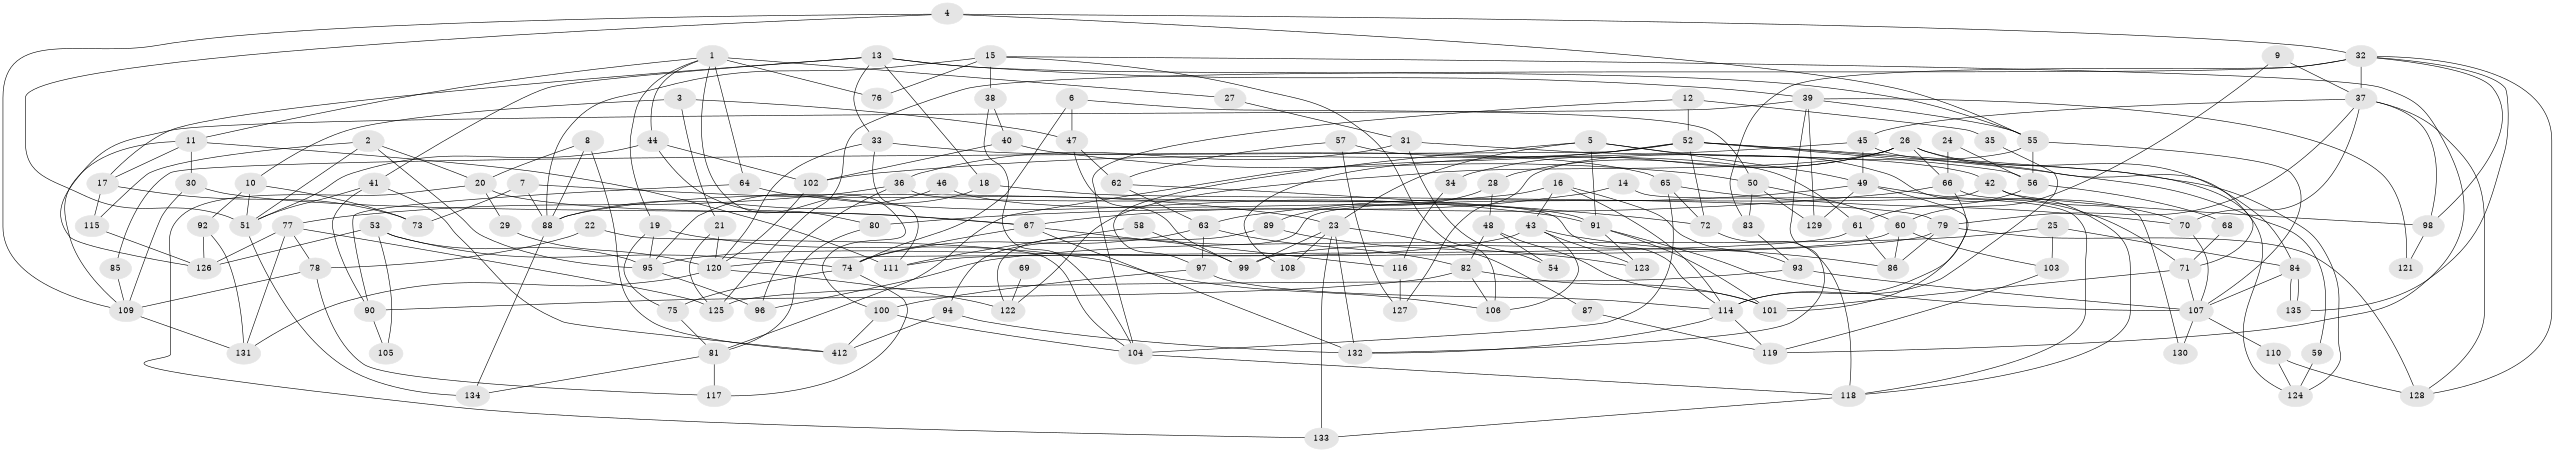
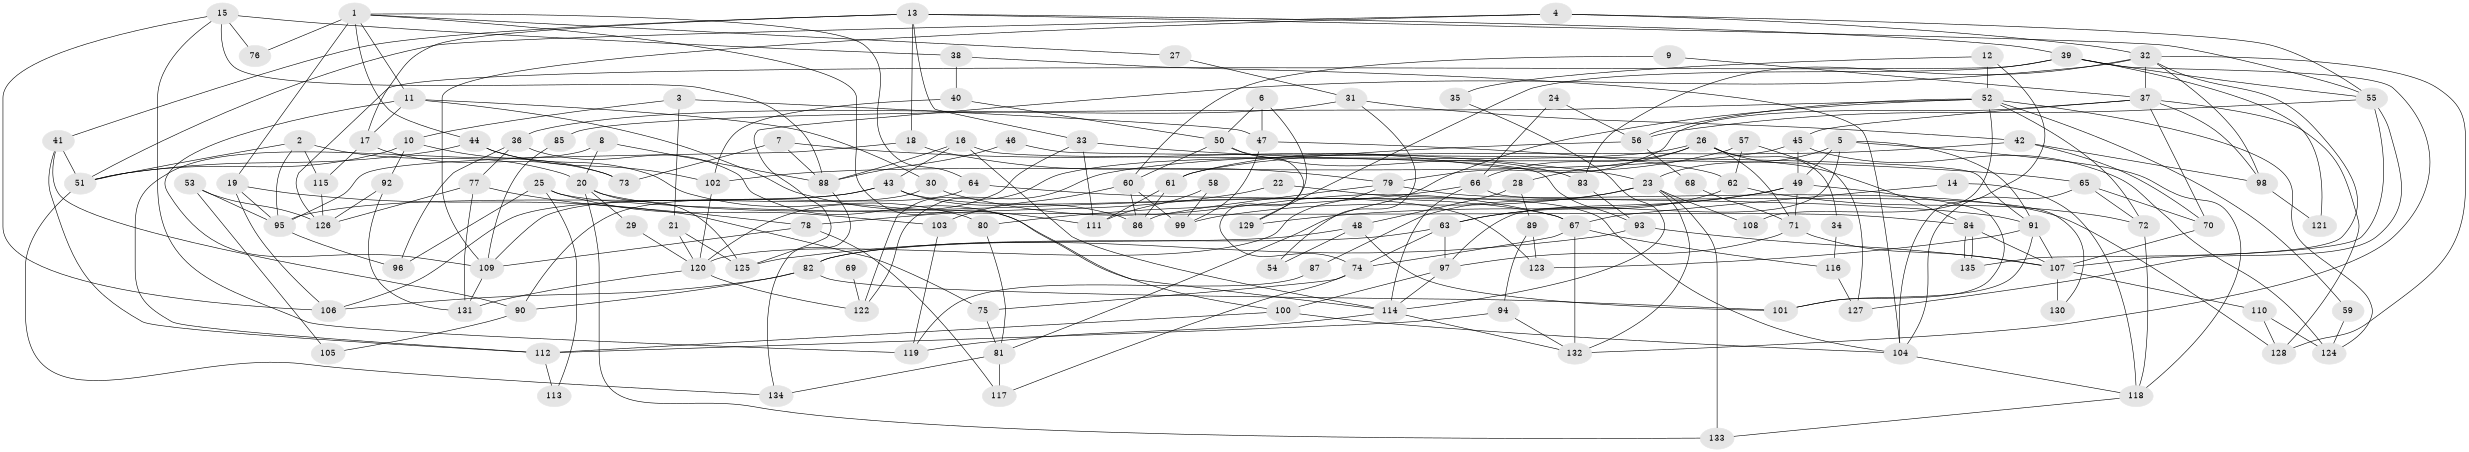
  graph {
    node [color=gray90 style=filled]
    1
    11
    19
    27
    44
    64
    76
    100
    109
    17
    30
    111
    95
    106
    75
    31
    51
    102
    80
    91
    90
-   112 [label=412]
+   112
    104
    2
    20
    115
    67
    29
    133
    134
    96
    126
    3
    10
    21
    47
    73
    92
    120
    125
    99
    62
    4
    32
    55
    37
    83
    98
    128
    135
    56
    107
    127
    131
    5
    23
    49
    97
    118
    87
    108
    132
    71
    129
    101
    63
    123
    114
    6
    50
    74
    60
    117
    7
    88
    8
+   113
    9
    79
    45
    70
    103
    86
    12
    35
    52
    124
    59
    72
    81
    85
    13
    18
    33
    39
    41
    65
    121
    14
    116
    15
    38
    119
    40
    16
    43
    93
    122
    22
    78
    24
    66
    61
    68
    130
    25
    84
    26
    28
    34
    48
    89
    69
    36
    42
    54
    82
    94
    77
    105
    46
    53
    110
    57
    58
    1 -- 11
    1 -- 19
    1 -- 27
    1 -- 44
    1 -- 64
    1 -- 76
    1 -- 100
    11 -- 109
    11 -- 17
    11 -- 30
    11 -- 111
    19 -- 95
    19 -- 106
    19 -- 75
    27 -- 31
    44 -- 51
    44 -- 102
    44 -- 80
    64 -- 91
    64 -- 90
    100 -- 112
    100 -- 104
    109 -- 131
    17 -- 115
    17 -- 73
    30 -- 109
    30 -- 67
    95 -- 96
    75 -- 81
    31 -- 36
    31 -- 42
    31 -- 54
    51 -- 134
    102 -- 120
    80 -- 81
    91 -- 107
    91 -- 101
    91 -- 123
    90 -- 105
+   112 -- 113
    104 -- 118
    2 -- 95
    2 -- 51
    2 -- 20
    2 -- 115
    20 -- 67
    20 -- 29
    20 -- 133
    115 -- 126
    67 -- 132
    67 -- 74
    67 -- 116
    29 -- 120
    3 -- 10
    3 -- 21
    3 -- 47
    10 -- 51
    10 -- 73
    10 -- 92
    21 -- 120
    21 -- 125
    47 -- 99
    47 -- 62
    92 -- 126
    92 -- 131
    120 -- 131
    120 -- 122
    62 -- 63
    62 -- 72
    4 -- 109
    4 -- 51
    4 -- 32
    4 -- 55
    32 -- 125
    32 -- 37
    32 -- 83
    32 -- 98
    32 -- 128
    32 -- 135
    55 -- 56
    55 -- 107
    55 -- 127
    37 -- 98
    37 -- 128
    37 -- 79
    37 -- 45
    37 -- 70
    83 -- 93
    98 -- 121
    56 -- 61
    56 -- 68
    107 -- 130
    107 -- 110
    5 -- 91
    5 -- 23
    5 -- 49
    5 -- 97
    5 -- 118
    23 -- 133
    23 -- 99
    23 -- 87
    23 -- 108
    23 -- 132
    49 -- 71
    49 -- 129
    49 -- 101
    49 -- 63
    97 -- 100
    97 -- 114
    118 -- 133
    87 -- 119
    71 -- 107
-   71 -- 101
+   71 -- 97
    63 -- 97
    63 -- 74
    63 -- 82
    114 -- 132
    114 -- 119
    6 -- 47
    6 -- 50
    6 -- 74
    50 -- 83
    50 -- 129
    50 -- 60
    74 -- 75
    74 -- 117
    60 -- 99
    60 -- 103
    60 -- 86
    7 -- 73
    7 -- 23
    7 -- 88
    88 -- 134
    8 -- 112
    8 -- 20
    8 -- 88
    9 -- 37
    9 -- 60
    79 -- 120
    79 -- 128
    79 -- 86
    45 -- 102
    45 -- 49
    45 -- 124
    70 -- 107
    103 -- 119
    12 -- 104
    12 -- 35
    12 -- 52
    35 -- 114
    52 -- 56
    52 -- 108
    52 -- 124
    52 -- 59
    52 -- 72
    52 -- 81
    52 -- 85
    59 -- 124
    72 -- 118
    81 -- 134
    81 -- 117
    85 -- 109
    13 -- 17
    13 -- 55
    13 -- 18
    13 -- 33
    13 -- 39
    13 -- 41
    18 -- 95
    18 -- 79
    33 -- 111
    33 -- 120
    33 -- 65
    39 -- 126
    39 -- 55
    39 -- 132
    39 -- 129
    39 -- 121
    41 -- 51
    41 -- 90
    41 -- 112
    65 -- 104
    65 -- 70
    65 -- 72
    14 -- 67
    14 -- 118
    116 -- 127
    15 -- 76
    15 -- 106
    15 -- 88
    15 -- 38
    15 -- 119
    38 -- 104
    38 -- 40
    40 -- 102
    40 -- 50
    16 -- 114
    16 -- 88
    16 -- 43
    16 -- 93
    43 -- 95
    43 -- 106
    43 -- 123
    43 -- 86
    93 -- 125
    93 -- 107
    22 -- 104
    22 -- 78
    78 -- 109
    78 -- 117
    24 -- 56
    24 -- 66
    66 -- 80
    66 -- 114
    66 -- 130
    61 -- 111
    61 -- 86
    68 -- 71
    25 -- 96
+   25 -- 113
    25 -- 103
    25 -- 84
    84 -- 135
    84 -- 135
    84 -- 107
    26 -- 71
    26 -- 122
    26 -- 66
    26 -- 84
    26 -- 28
    26 -- 34
    28 -- 48
    28 -- 89
    34 -- 116
    48 -- 101
    48 -- 54
    48 -- 82
    89 -- 123
    89 -- 94
    69 -- 122
    36 -- 96
    36 -- 114
    36 -- 77
    42 -- 98
    42 -- 70
    42 -- 122
    82 -- 106
    82 -- 90
    82 -- 101
    94 -- 112
    94 -- 132
    77 -- 126
-   77 -- 125
+   20 -- 125
    77 -- 131
    77 -- 78
    46 -- 91
    46 -- 88
    53 -- 95
    53 -- 126
-   53 -- 74
    53 -- 105
    110 -- 128
    110 -- 124
    57 -- 62
    57 -- 127
    57 -- 61
    58 -- 111
    58 -- 99
  }
